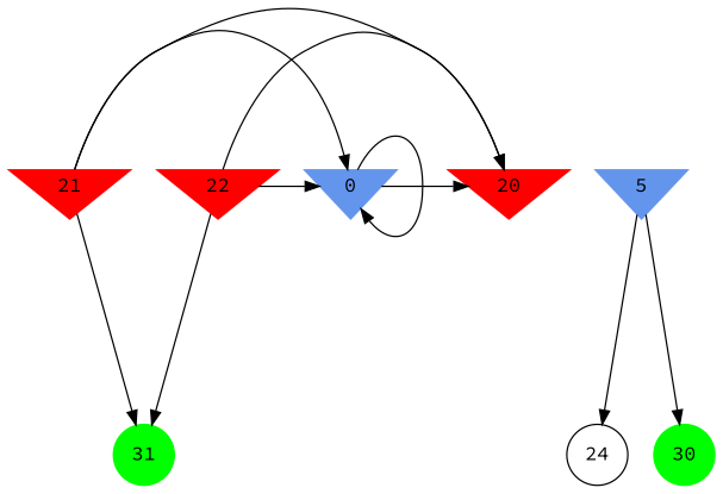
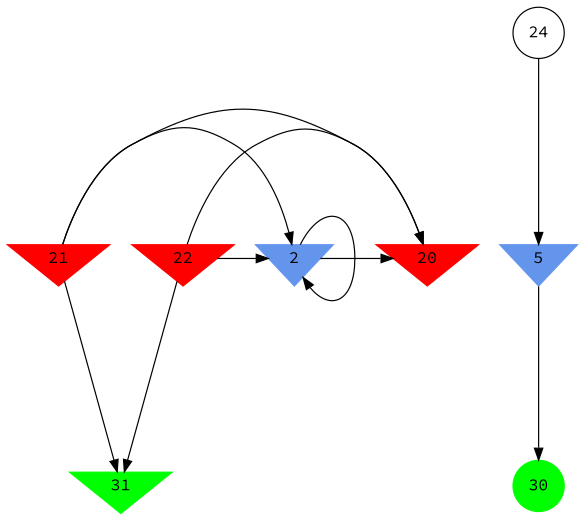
  digraph {
    fontname="Source Code Pro"
    ranksep=2.0
    node [color=red fontname="Source Code Pro" shape=invtriangle style=filled]
    edge [fontname="Source Code Pro"]
-   0 [color=cornflowerblue]
+   0 [color=cornflowerblue label=2]
    5 [color=cornflowerblue]
    20
    21
    22
    24 [color=black shape=circle style=""]
    30 [color=green shape=circle]
-   31 [color=green shape=circle]
+   31 [color=green]
    subgraph sub_1 {
      rank=same
      0
      5
      20
      21
      22
    }
    subgraph sub_2 {
      rank=same
      24
    }
    subgraph sub_3 {
      rank=same
      30
      31
    }
    0 -> 0
    0 -> 20
-   5 -> 24
+   24 -> 5
    5 -> 30
    21 -> 0
    21 -> 20
    21 -> 31
    22 -> 0
    22 -> 20
    22 -> 31
  }
